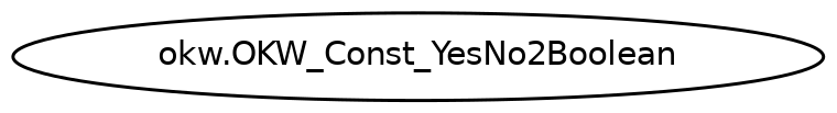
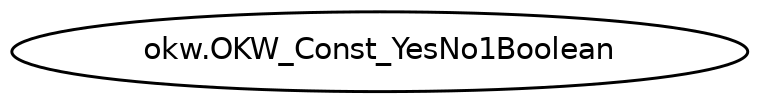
  digraph {
    rankdir=LR
-   n1 [color=black fillcolor=white fontname=Helvetica fontsize=10 height=0.2 label="okw.OKW_Const_YesNo2Boolean" shape=ellipse style=filled width=0.4]
+   n1 [color=black fillcolor=white fontname=Helvetica fontsize=10 height=0.2 label="okw.OKW_Const_YesNo1Boolean" shape=ellipse style=filled width=0.4]
  }
